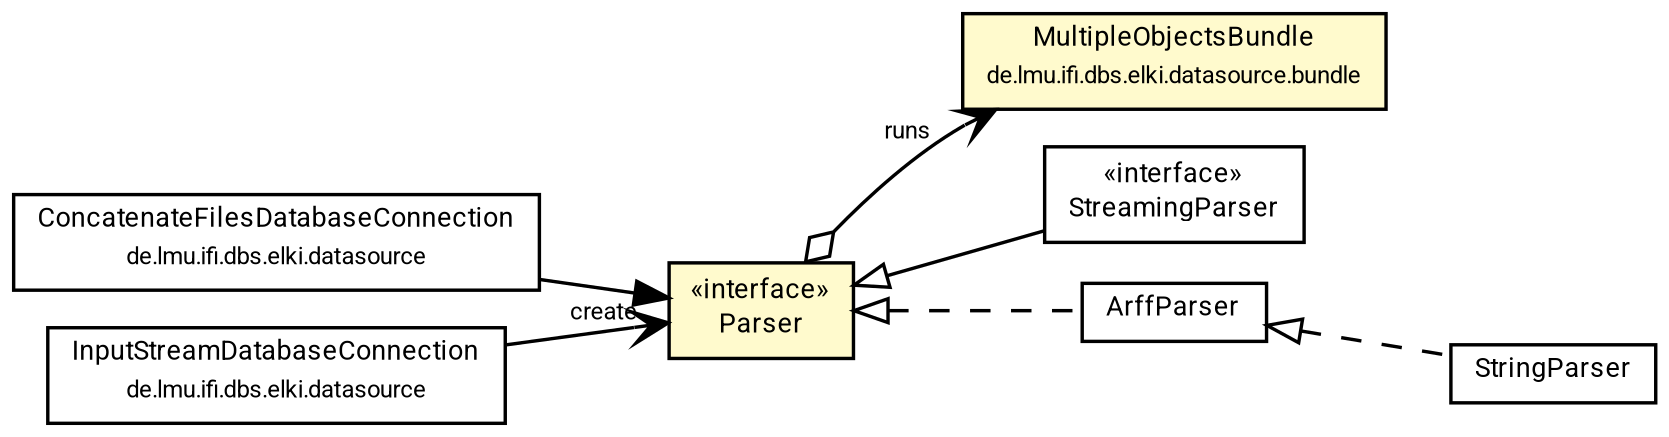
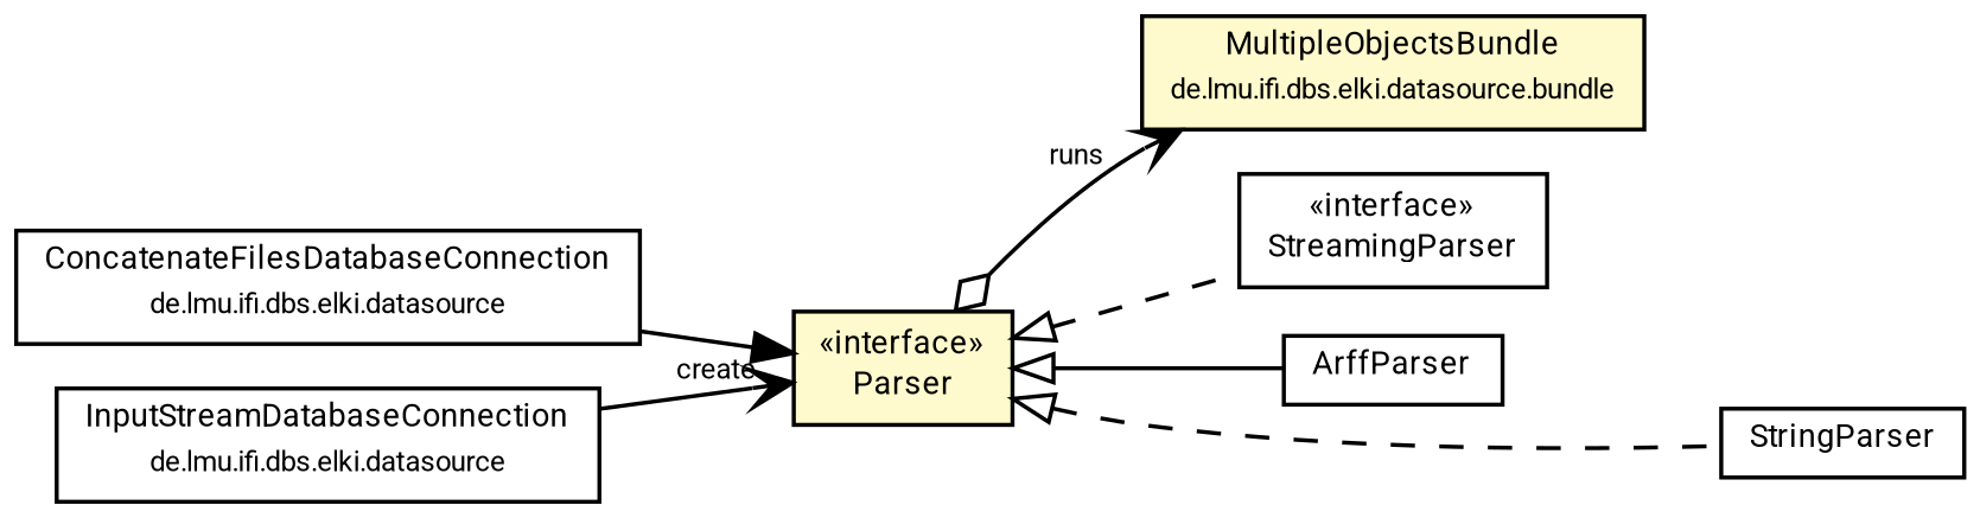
  digraph {
    nodesep=0.15
    rankdir=LR
    ranksep=0.25
    node [fontcolor=black fontname=Roboto fontsize=8 margin=0 shape=plaintext]
    edge [arrowtail=empty color=black dir=back fontname=Roboto fontsize=7 labelfontname=Roboto labelfontsize=7 weight=9]
    n1 [height=0 label=<<table title="de.lmu.ifi.dbs.elki.datasource.bundle.MultipleObjectsBundle" border="0" cellborder="1" cellspacing="0" cellpadding="2" bgcolor="LemonChiffon" href="../bundle/MultipleObjectsBundle.html" target="_parent"> 		<tr><td><table border="0" cellspacing="0" cellpadding="1"> 		<tr><td align="center" balign="center"> <font face="Roboto">MultipleObjectsBundle</font> </td></tr> 		<tr><td align="center" balign="center"> <font face="Roboto" point-size="7.0">de.lmu.ifi.dbs.elki.datasource.bundle</font> </td></tr> 		</table></td></tr> 		</table>> width=0]
    n2 [height=0 label=<<table title="de.lmu.ifi.dbs.elki.datasource.parser.StreamingParser" border="0" cellborder="1" cellspacing="0" cellpadding="2" href="StreamingParser.html" target="_parent"> 		<tr><td><table border="0" cellspacing="0" cellpadding="1"> 		<tr><td align="center" balign="center"> &#171;interface&#187; </td></tr> 		<tr><td align="center" balign="center"> <font face="Roboto">StreamingParser</font> </td></tr> 		</table></td></tr> 		</table>> width=0]
    n3 [height=0 label=<<table title="de.lmu.ifi.dbs.elki.datasource.parser.Parser" border="0" cellborder="1" cellspacing="0" cellpadding="2" bgcolor="lemonChiffon" href="Parser.html" target="_parent"> 		<tr><td><table border="0" cellspacing="0" cellpadding="1"> 		<tr><td align="center" balign="center"> &#171;interface&#187; </td></tr> 		<tr><td align="center" balign="center"> <font face="Roboto">Parser</font> </td></tr> 		</table></td></tr> 		</table>> width=0]
    n4 [height=0 label=<<table title="de.lmu.ifi.dbs.elki.datasource.parser.ArffParser" border="0" cellborder="1" cellspacing="0" cellpadding="2" href="ArffParser.html" target="_parent"> 		<tr><td><table border="0" cellspacing="0" cellpadding="1"> 		<tr><td align="center" balign="center"> <font face="Roboto">ArffParser</font> </td></tr> 		</table></td></tr> 		</table>> width=0]
    n5 [height=0 label=<<table title="de.lmu.ifi.dbs.elki.datasource.parser.StringParser" border="0" cellborder="1" cellspacing="0" cellpadding="2" href="StringParser.html" target="_parent"> 		<tr><td><table border="0" cellspacing="0" cellpadding="1"> 		<tr><td align="center" balign="center"> <font face="Roboto">StringParser</font> </td></tr> 		</table></td></tr> 		</table>> width=0]
    n6 [height=0 label=<<table title="de.lmu.ifi.dbs.elki.datasource.ConcatenateFilesDatabaseConnection" border="0" cellborder="1" cellspacing="0" cellpadding="2" href="../ConcatenateFilesDatabaseConnection.html" target="_parent"> 		<tr><td><table border="0" cellspacing="0" cellpadding="1"> 		<tr><td align="center" balign="center"> <font face="Roboto">ConcatenateFilesDatabaseConnection</font> </td></tr> 		<tr><td align="center" balign="center"> <font face="Roboto" point-size="7.0">de.lmu.ifi.dbs.elki.datasource</font> </td></tr> 		</table></td></tr> 		</table>> width=0]
    n7 [height=0 label=<<table title="de.lmu.ifi.dbs.elki.datasource.InputStreamDatabaseConnection" border="0" cellborder="1" cellspacing="0" cellpadding="2" href="../InputStreamDatabaseConnection.html" target="_parent"> 		<tr><td><table border="0" cellspacing="0" cellpadding="1"> 		<tr><td align="center" balign="center"> <font face="Roboto">InputStreamDatabaseConnection</font> </td></tr> 		<tr><td align="center" balign="center"> <font face="Roboto" point-size="7.0">de.lmu.ifi.dbs.elki.datasource</font> </td></tr> 		</table></td></tr> 		</table>> width=0]
    n3 -> n1 [arrowhead=open arrowtail=ediamond dir=both label=runs weight=3]
-   n3 -> n2 [style=solid]
-   n3 -> n4 [style=dashed]
-   n4 -> n5 [style=dashed]
+   n3 -> n2 [style=dashed]
+   n3 -> n4 [style=solid]
+   n3 -> n5 [style=dashed]
    n6 -> n3 [arrowhead=normal weight=1 arrowtail="" dir=""]
    n7 -> n3 [arrowhead=open label=create weight=1 arrowtail="" dir=""]
  }
